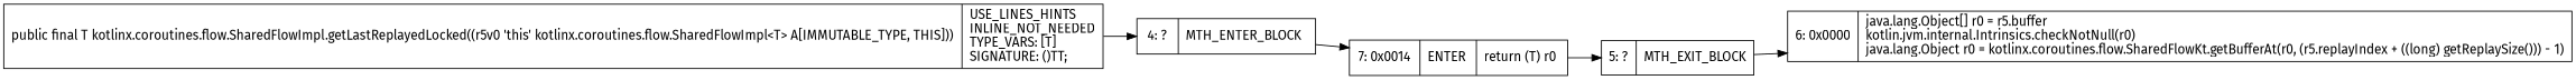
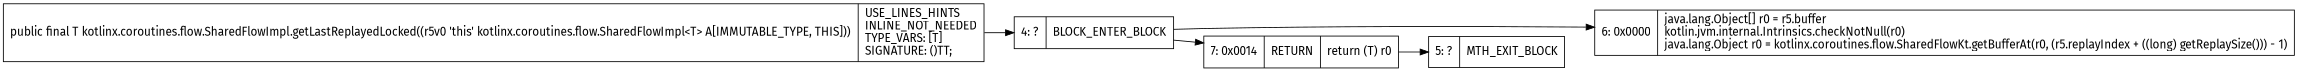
  digraph {
    fontname="Fira Sans"
    rankdir=LR
    node [fontname="Fira Sans" shape=record]
    edge [fontname="Fira Sans"]
-   n1 [label="{4\:\ ?|MTH_ENTER_BLOCK\l}"]
+   n1 [label="{4\:\ ?|BLOCK_ENTER_BLOCK\l}"]
    n2 [label="{6\:\ 0x0000|java.lang.Object[] r0 = r5.buffer\lkotlin.jvm.internal.Intrinsics.checkNotNull(r0)\ljava.lang.Object r0 = kotlinx.coroutines.flow.SharedFlowKt.getBufferAt(r0, (r5.replayIndex + ((long) getReplaySize())) \- 1)\l}"]
-   n3 [label="{7\:\ 0x0014|ENTER\l|return (T) r0\l}"]
+   n3 [label="{7\:\ 0x0014|RETURN\l|return (T) r0\l}"]
    n4 [label="{5\:\ ?|MTH_EXIT_BLOCK\l}"]
    n5 [label="{public final T kotlinx.coroutines.flow.SharedFlowImpl.getLastReplayedLocked((r5v0 'this' kotlinx.coroutines.flow.SharedFlowImpl\<T\> A[IMMUTABLE_TYPE, THIS]))  | USE_LINES_HINTS\lINLINE_NOT_NEEDED\lTYPE_VARS: [T]\lSIGNATURE: ()TT;\l}"]
-   n4 -> n2
+   n1 -> n2
    n1 -> n3
    n3 -> n4
    n5 -> n1
  }
